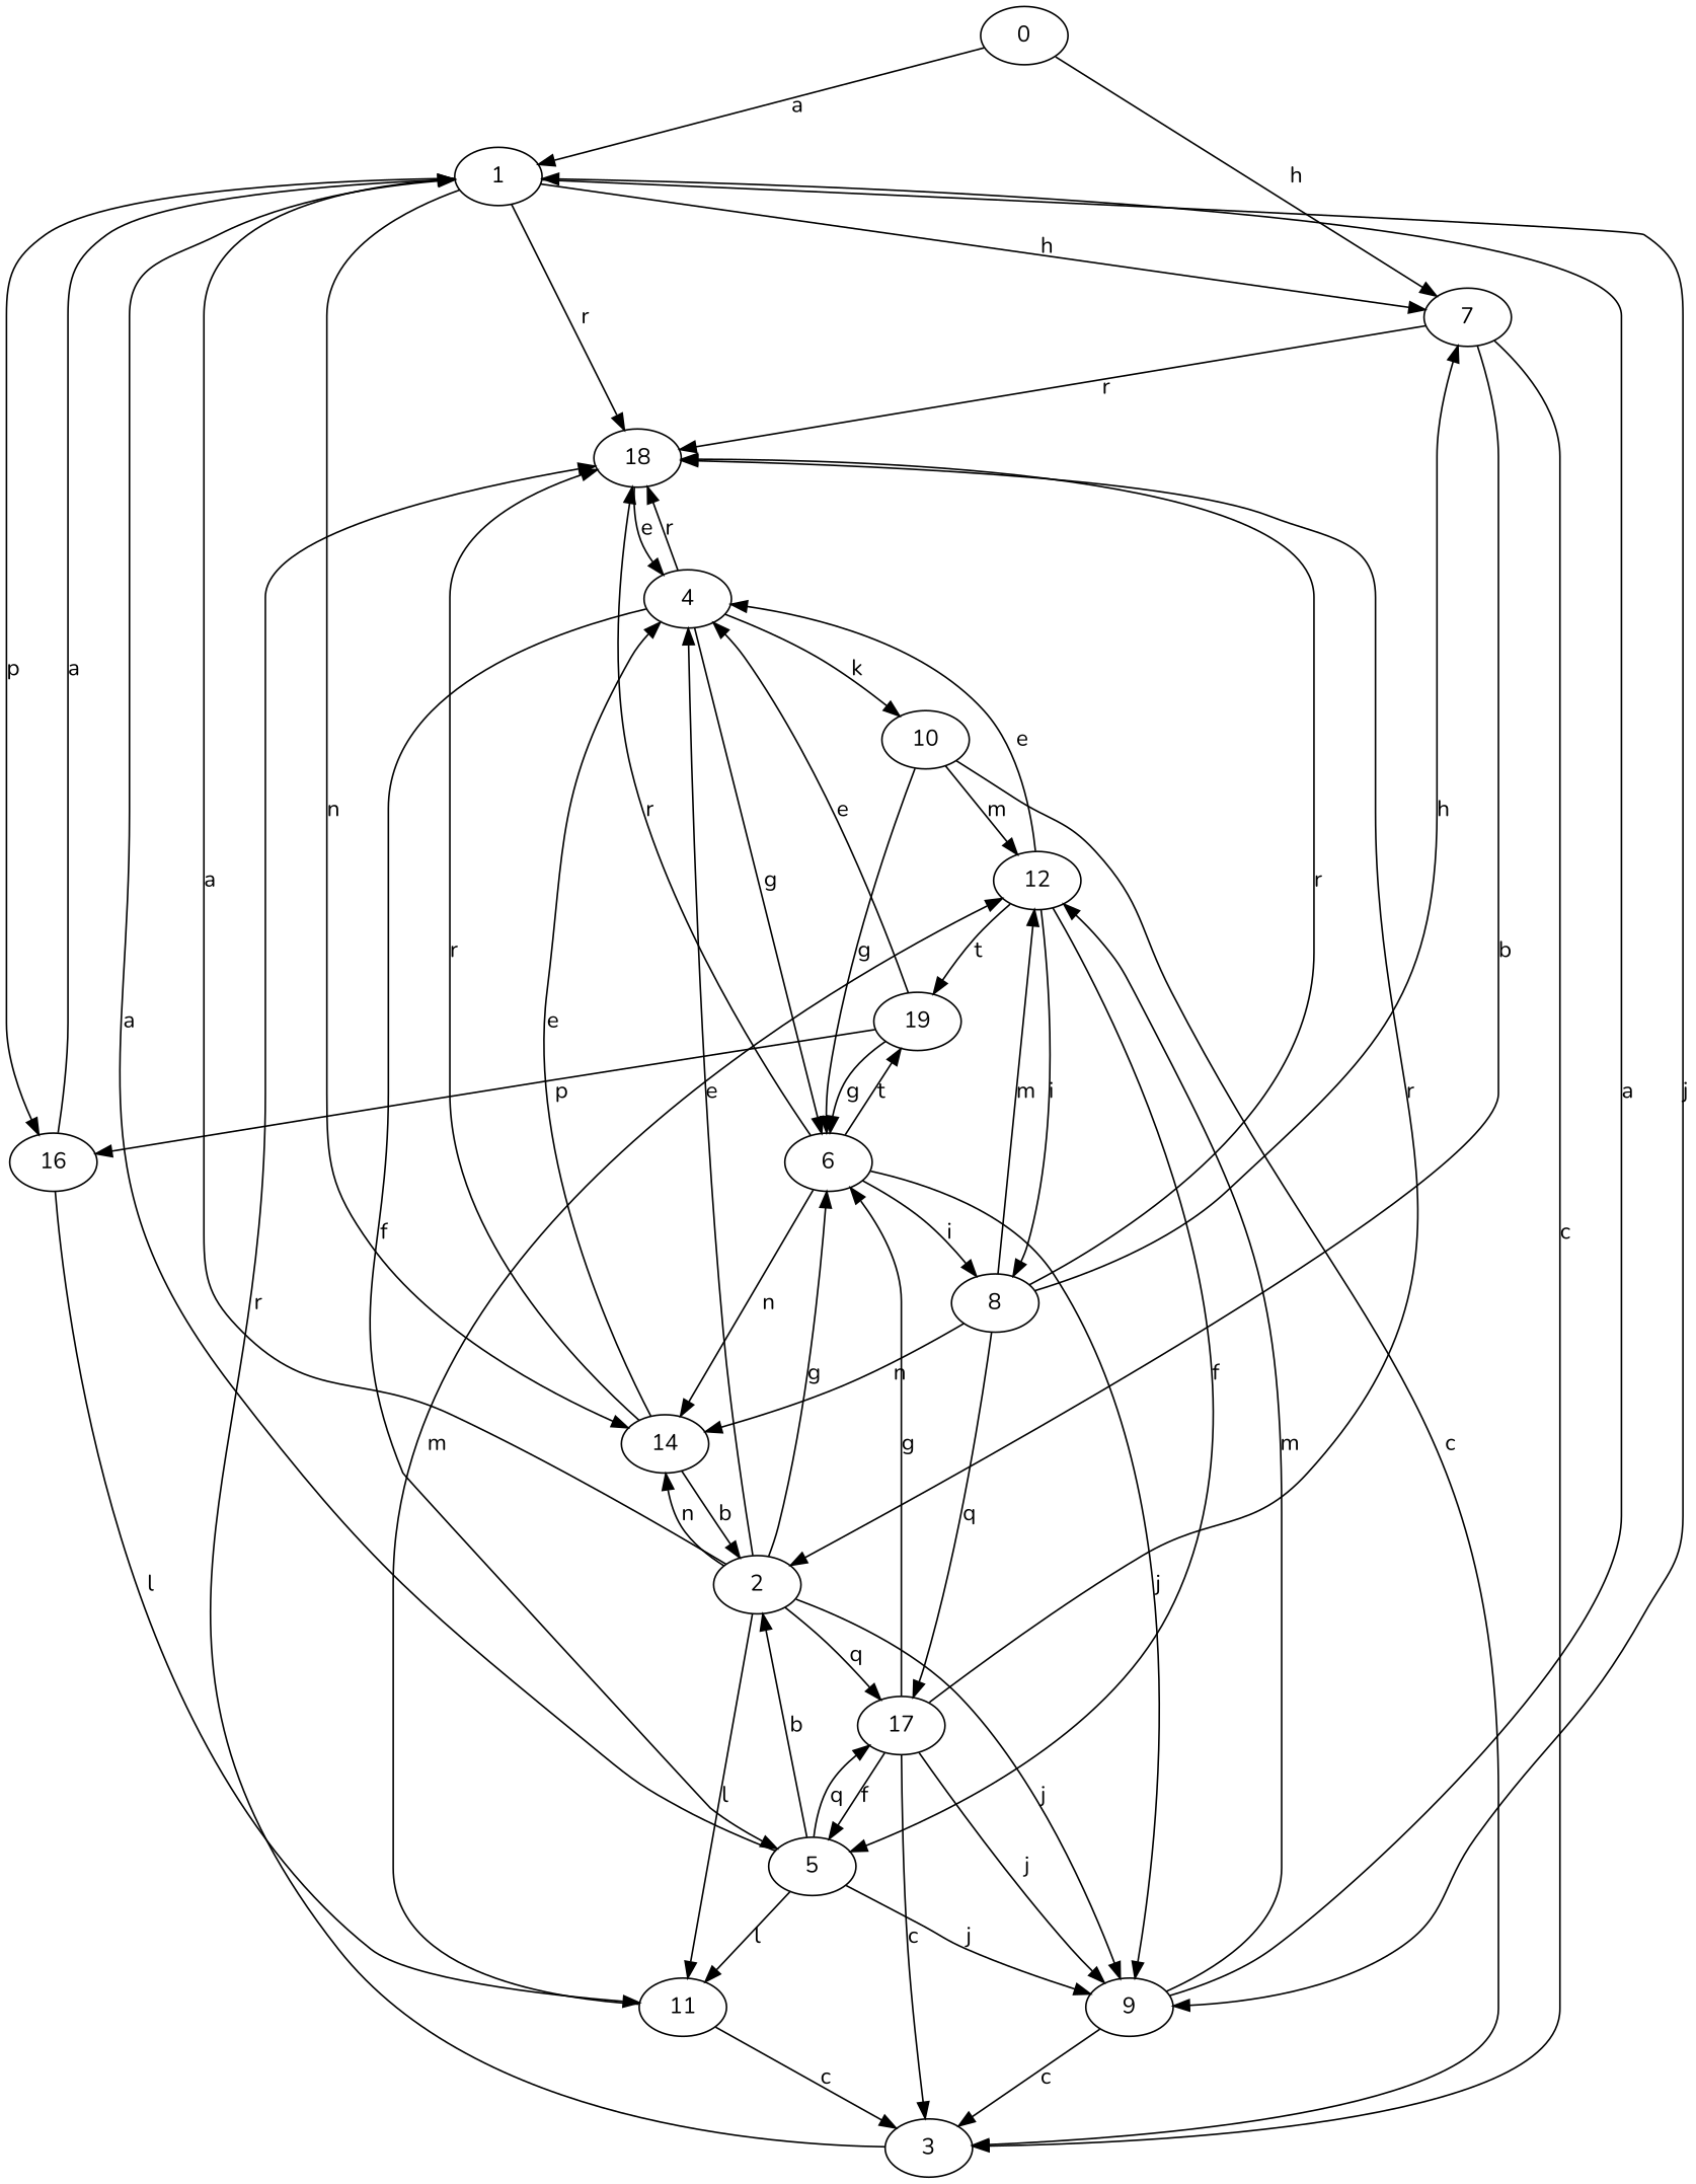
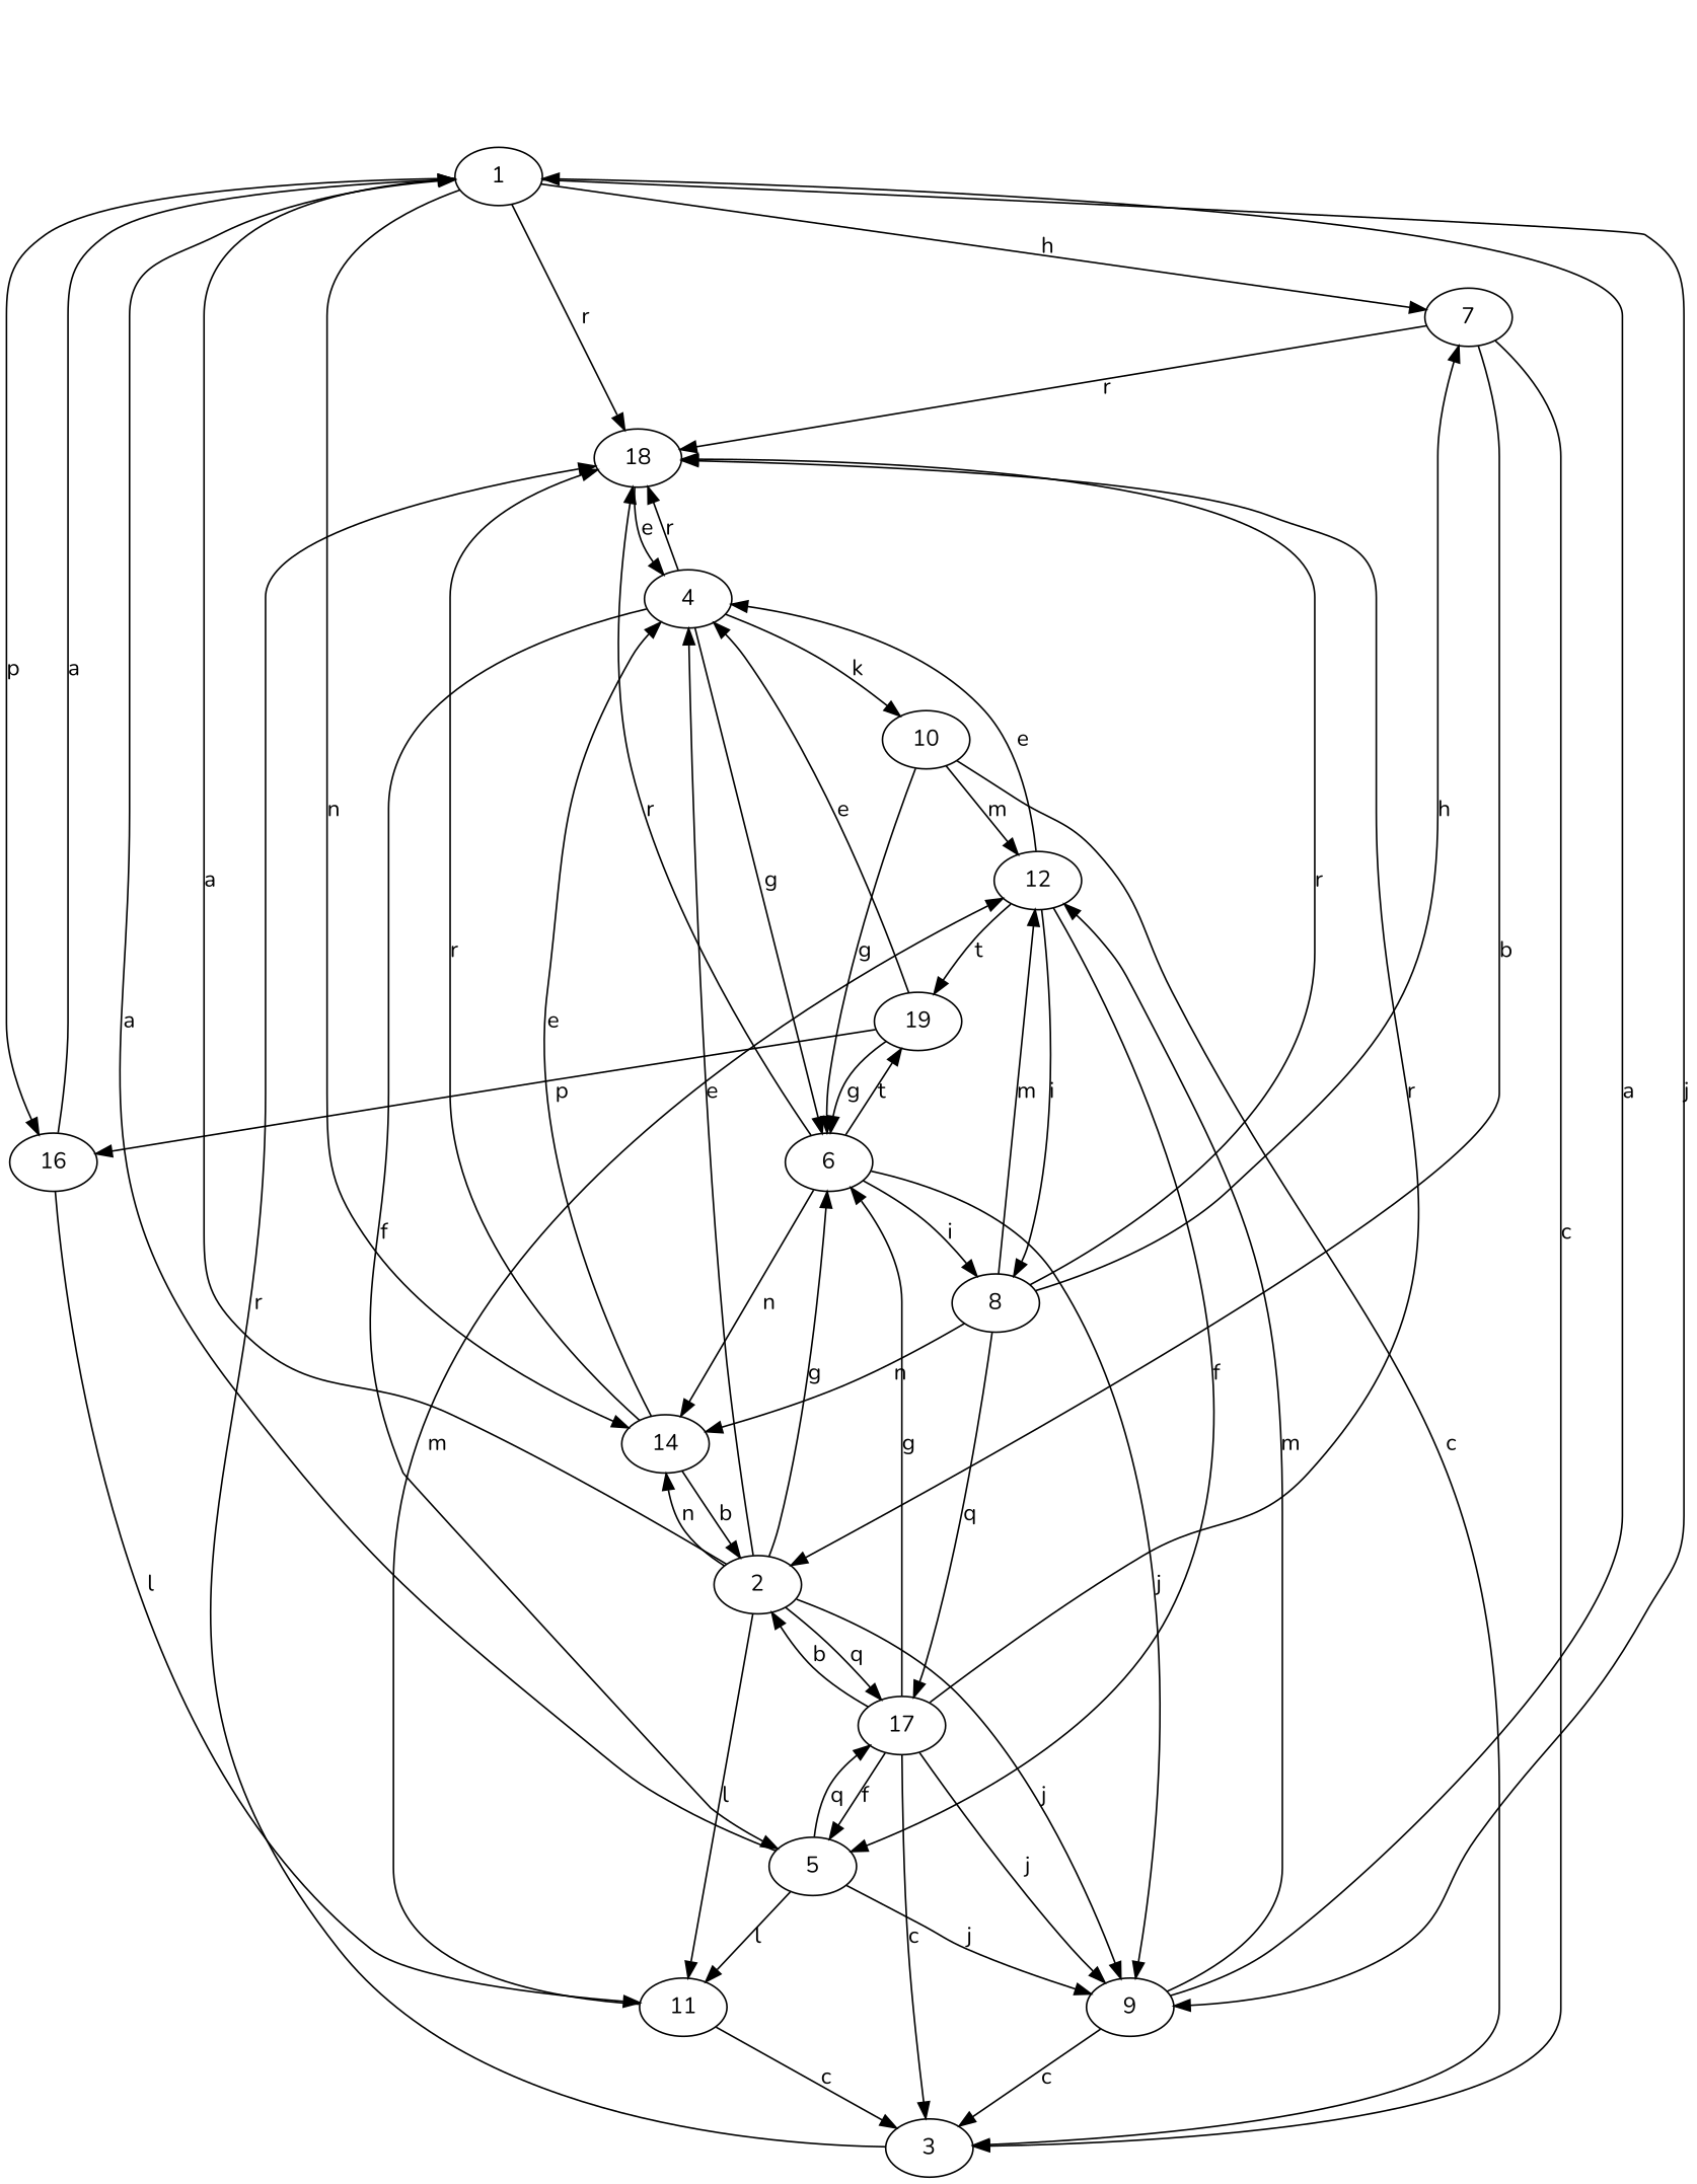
  strict digraph {
    fontname=Nunito
    node [fontname=Nunito]
    edge [fontname=Nunito]
    1
    7
    9
    14
    16
    18
    2
    3
    12
    4
    11
    6
    17
    5
    10
    8
    19
-   0
    1 -> 7 [label=h]
    1 -> 9 [label=j]
    1 -> 14 [label=n]
    1 -> 16 [label=p]
    1 -> 18 [label=r]
    7 -> 18 [label=r]
    7 -> 2 [label=b]
    7 -> 3 [label=c]
    9 -> 1 [label=a]
    9 -> 3 [label=c]
    9 -> 12 [label=m]
    14 -> 18 [label=r]
    14 -> 2 [label=b]
    14 -> 4 [label=e]
    16 -> 1 [label=a]
    16 -> 11 [label=l]
    18 -> 4 [label=e]
    2 -> 1 [label=a]
    2 -> 9 [label=j]
    2 -> 14 [label=n]
    2 -> 4 [label=e]
    2 -> 11 [label=l]
    2 -> 6 [label=g]
    2 -> 17 [label=q]
    3 -> 18 [label=r]
    12 -> 4 [label=e]
    12 -> 5 [label=f]
    12 -> 8 [label=i]
    12 -> 19 [label=t]
    4 -> 18 [label=r]
    4 -> 6 [label=g]
    4 -> 5 [label=f]
    4 -> 10 [label=k]
    11 -> 3 [label=c]
    11 -> 12 [label=m]
    6 -> 9 [label=j]
    6 -> 14 [label=n]
    6 -> 18 [label=r]
    6 -> 8 [label=i]
    6 -> 19 [label=t]
    17 -> 9 [label=j]
    17 -> 18 [label=r]
-   5 -> 2 [label=b]
+   17 -> 2 [label=b]
    17 -> 3 [label=c]
    17 -> 6 [label=g]
    17 -> 5 [label=f]
    5 -> 1 [label=a]
    5 -> 9 [label=j]
    5 -> 11 [label=l]
    5 -> 17 [label=q]
    10 -> 3 [label=c]
    10 -> 12 [label=m]
    10 -> 6 [label=g]
    8 -> 7 [label=h]
    8 -> 14 [label=n]
    8 -> 18 [label=r]
    8 -> 12 [label=m]
    8 -> 17 [label=q]
    19 -> 16 [label=p]
    19 -> 4 [label=e]
    19 -> 6 [label=g]
-   0 -> 1 [label=a]
-   0 -> 7 [label=h]
  }
